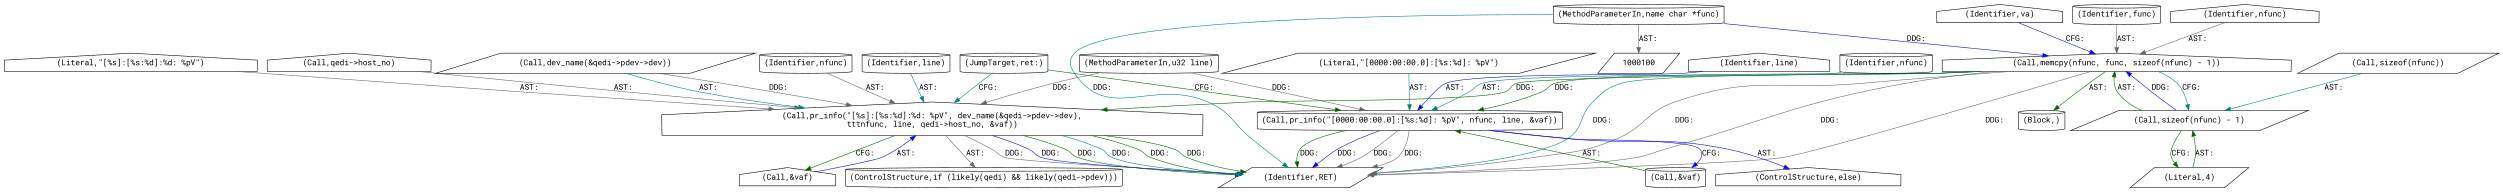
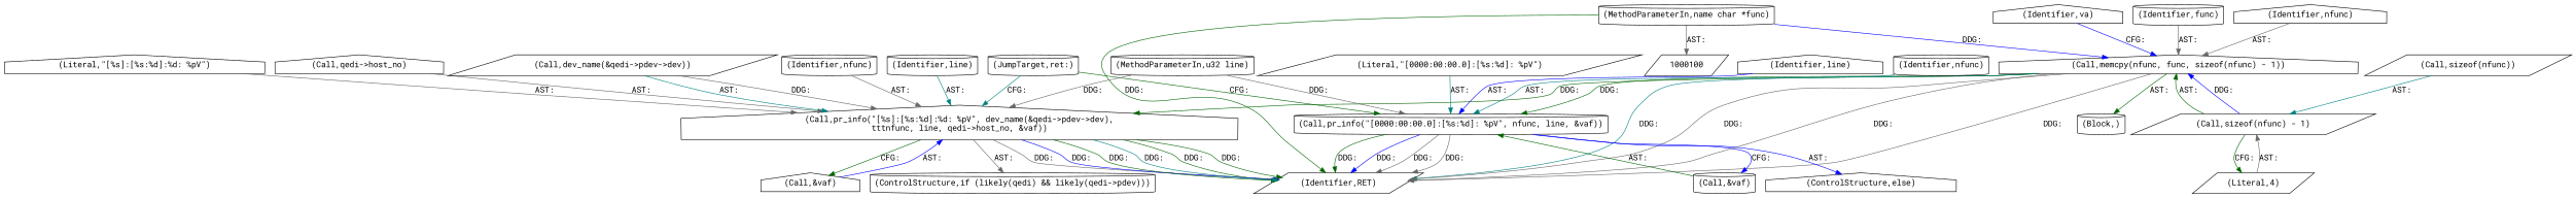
  digraph {
    fontname="Roboto Mono"
    node [fontname="Roboto Mono" shape=cylinder]
    edge [color=gray40 fontname="Roboto Mono"]
    n1 [label="(Call,memcpy(nfunc, func, sizeof(nfunc) - 1))" shape=house]
    n2 [label="(Call,sizeof(nfunc) - 1)" shape=parallelogram]
    n3 [label="(Call,pr_info(\"[%s]:[%s:%d]:%d: %pV\", dev_name(&qedi->pdev->dev),\n\t\t\tnfunc, line, qedi->host_no, &vaf))" shape=house]
    n4 [label="(Call,pr_info(\"[0000:00:00.0]:[%s:%d]: %pV\", nfunc, line, &vaf))"]
    n5 [label="(Identifier,RET)" shape=parallelogram]
    n6 [label="(Block,)"]
    n7 [label="(Literal,4)" shape=parallelogram]
    n8 [label="(Call,&vaf)" shape=house]
    n9 [label="(ControlStructure,if (likely(qedi) && likely(qedi->pdev)))"]
    n10 [label="(ControlStructure,else)" shape=house]
    n11 [label="(Call,&vaf)"]
    n12 [label="(MethodParameterIn,name char *func)"]
    1000100 [shape=parallelogram]
    n14 [label="(Identifier,nfunc)" shape=house]
    n15 [label="(JumpTarget,ret:)"]
    n16 [label="(Call,qedi->host_no)" shape=house]
    n17 [label="(Literal,\"[0000:00:00.0]:[%s:%d]: %pV\")" shape=parallelogram]
    n18 [label="(Identifier,va)" shape=house]
    n19 [label="(Call,dev_name(&qedi->pdev->dev))" shape=parallelogram]
    n20 [label="(Call,sizeof(nfunc))" shape=parallelogram]
    n21 [label="(Identifier,nfunc)"]
    n22 [label="(Identifier,func)"]
    n23 [label="(Identifier,line)" shape=house]
    n24 [label="(MethodParameterIn,u32 line)"]
    n25 [label="(Identifier,line)"]
    n26 [label="(Literal,\"[%s]:[%s:%d]:%d: %pV\")" shape=house]
    n27 [label="(Identifier,nfunc)"]
-   n1 -> n2 [color=teal label="CFG: "]
    n1 -> n3 [color=darkgreen label="DDG: "]
    n1 -> n4 [color=darkgreen label="DDG: "]
    n1 -> n5 [label="DDG: "]
    n1 -> n5 [label="DDG: "]
    n1 -> n5 [color=teal label="DDG: "]
    n1 -> n5 [label="DDG: "]
    n1 -> n6 [color=darkgreen label="AST: "]
    n2 -> n1 [color=darkgreen label="AST: "]
    n2 -> n1 [color=blue label="DDG: "]
    n2 -> n7 [color=darkgreen label="CFG: "]
    n3 -> n5 [color=darkgreen label="DDG: "]
    n3 -> n5 [color=darkgreen label="DDG: "]
    n3 -> n5 [label="DDG: "]
    n3 -> n5 [color=blue label="DDG: "]
    n3 -> n5 [color=darkgreen label="DDG: "]
    n3 -> n5 [color=teal label="DDG: "]
    n3 -> n8 [color=darkgreen label="CFG: "]
    n3 -> n9 [label="AST: "]
    n4 -> n5 [color=blue label="DDG: "]
    n4 -> n5 [label="DDG: "]
    n4 -> n5 [label="DDG: "]
    n4 -> n5 [color=darkgreen label="DDG: "]
    n4 -> n10 [color=blue label="AST: "]
    n4 -> n11 [color=blue label="CFG: "]
-   n7 -> n2 [color=darkgreen label="AST: "]
+   n7 -> n2 [label="AST: "]
    n8 -> n3 [color=blue label="AST: "]
    n11 -> n4 [color=darkgreen label="AST: "]
    n12 -> n1 [color=blue label="DDG: "]
-   n12 -> n5 [color=teal label="DDG: "]
+   n12 -> n5 [color=darkgreen label="DDG: "]
    n12 -> 1000100 [label="AST: "]
    n14 -> n1 [label="AST: "]
    n15 -> n3 [color=teal label="CFG: "]
    n15 -> n4 [color=darkgreen label="CFG: "]
    n16 -> n3 [label="AST: "]
    n17 -> n4 [color=teal label="AST: "]
    n18 -> n1 [color=blue label="CFG: "]
    n19 -> n3 [color=teal label="AST: "]
    n19 -> n3 [label="DDG: "]
    n20 -> n2 [color=teal label="AST: "]
    n21 -> n3 [label="AST: "]
    n22 -> n1 [label="AST: "]
    n23 -> n4 [color=blue label="AST: "]
    n24 -> n3 [label="DDG: "]
    n24 -> n4 [label="DDG: "]
    n25 -> n3 [color=teal label="AST: "]
    n26 -> n3 [label="AST: "]
    n27 -> n4 [color=teal label="AST: "]
  }
